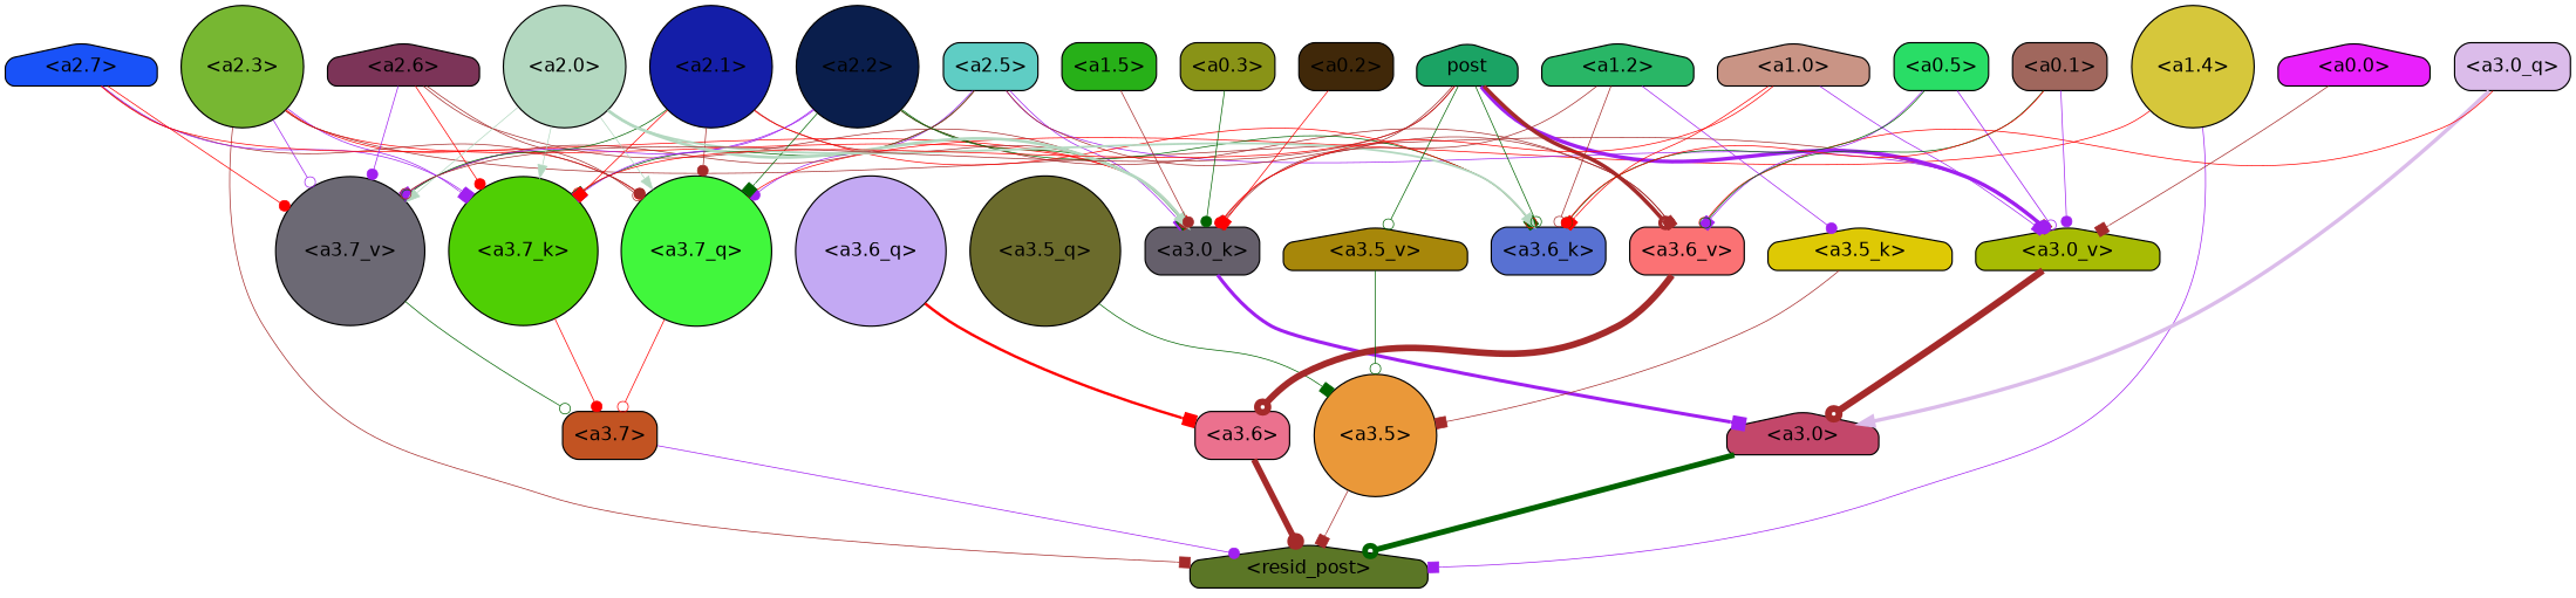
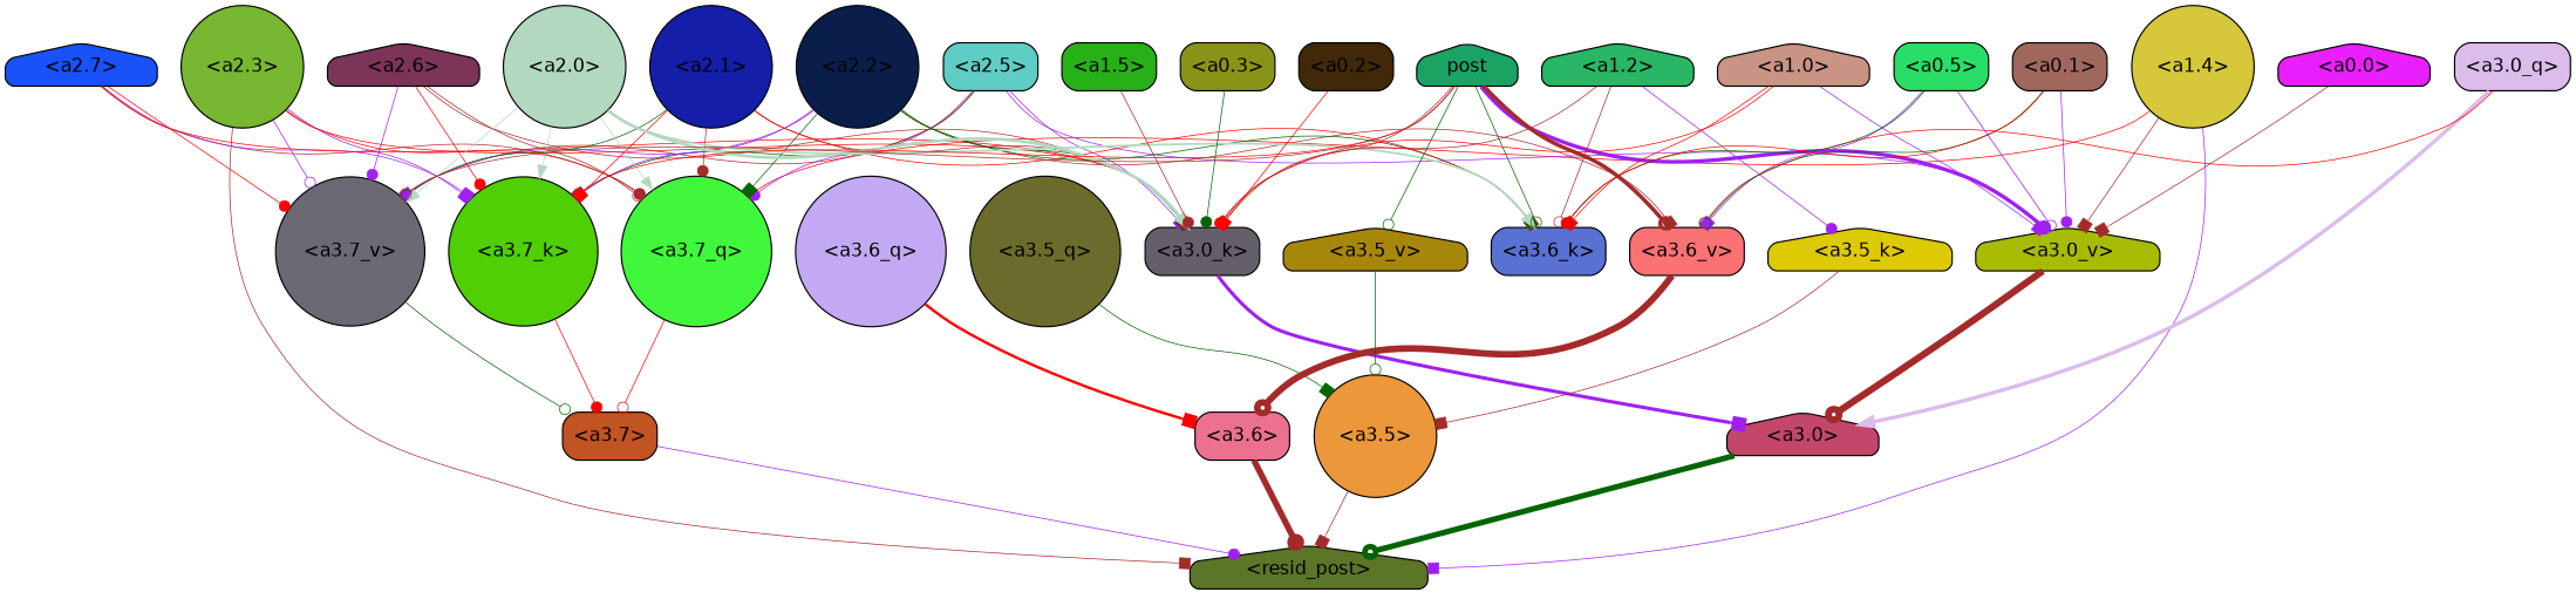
  strict digraph {
    splines=true
    node [color=black fontname=Helvetica shape=box style="filled, rounded"]
    edge [arrowhead=box color=brown penwidth=0.6]
    "<a3.7>" [fillcolor="#c25322"]
    "<resid_post>" [fillcolor="#5b7626" shape=house]
    "<a3.6>" [fillcolor="#eb718e"]
    "<a3.5>" [fillcolor="#ea9839" shape=circle]
    "<a3.0>" [fillcolor="#c3476a" shape=house]
    "<a2.3>" [fillcolor="#77b732" shape=circle]
    "<a3.7_q>" [fillcolor="#41f73c" shape=circle]
    "<a3.7_k>" [fillcolor="#4fcf04" shape=circle]
    "<a3.0_k>" [fillcolor="#655f6b"]
    "<a3.7_v>" [fillcolor="#6c6974" shape=circle]
    "<a3.0_v>" [fillcolor="#a7bb03" shape=house]
    "<a1.4>" [fillcolor="#d6c73b" shape=circle]
    "<a3.6_q>" [fillcolor="#c3a9f3" shape=circle]
    "<a3.5_q>" [fillcolor="#6b6b2c" shape=circle]
    "<a3.0_q>" [fillcolor="#dbbcea"]
    "<a3.6_v>" [fillcolor="#fb7274"]
    "<a3.6_k>" [fillcolor="#5871d2"]
    "<a3.5_k>" [fillcolor="#dec905" shape=house]
    "<a3.5_v>" [fillcolor="#a7870a" shape=house]
    "<a2.7>" [fillcolor="#1952f8" shape=house]
    "<a2.6>" [fillcolor="#7c3458" shape=house]
    "<a2.5>" [fillcolor="#5fcdc4"]
    "<a2.2>" [fillcolor="#0a1e4c" shape=circle]
    "<a2.1>" [fillcolor="#141ea8" shape=circle]
    "<a2.0>" [fillcolor="#b3d8c0" shape=circle]
    n26 [fillcolor="#1ba364" label=post shape=house]
    "<a1.2>" [fillcolor="#29b666" shape=house]
    "<a1.0>" [fillcolor="#c99485" shape=house]
    "<a0.5>" [fillcolor="#29dd66"]
    "<a0.1>" [fillcolor="#a0675d"]
    "<a1.5>" [fillcolor="#27b018"]
    "<a0.3>" [fillcolor="#899317"]
    "<a0.2>" [fillcolor="#402809"]
    "<a0.0>" [fillcolor="#e920fc" shape=house]
    "<a3.7>" -> "<resid_post>" [arrowhead=dot color=purple]
    "<a3.6>" -> "<resid_post>" [arrowhead=dot penwidth=4.6696330308914185]
    "<a3.5>" -> "<resid_post>"
    "<a3.0>" -> "<resid_post>" [arrowhead=odot color=darkgreen penwidth=4.282557368278503]
    "<a2.3>" -> "<resid_post>"
    "<a2.3>" -> "<a3.7_q>" [arrowhead=dot color=red]
    "<a2.3>" -> "<a3.7_k>" [color=purple]
    "<a2.3>" -> "<a3.0_k>" [color=red]
    "<a2.3>" -> "<a3.7_v>" [arrowhead=odot color=purple]
-   "<a2.3>" -> "<a3.0_v>"
+   "<a1.4>" -> "<a3.0_v>"
    "<a3.7_q>" -> "<a3.7>" [arrowhead=odot color=red]
    "<a3.7_k>" -> "<a3.7>" [arrowhead=dot color=red]
    "<a3.0_k>" -> "<a3.0>" [color=purple penwidth=2.6274144649505615]
    "<a3.7_v>" -> "<a3.7>" [arrowhead=odot color=darkgreen]
    "<a3.0_v>" -> "<a3.0>" [arrowhead=odot penwidth=5.188832879066467]
    "<a1.4>" -> "<resid_post>" [color=purple]
    "<a1.4>" -> "<a3.7_q>" [arrowhead=odot color=red]
    "<a3.6_q>" -> "<a3.6>" [color=red penwidth=2.03758105635643]
    "<a3.5_q>" -> "<a3.5>" [color=darkgreen]
    "<a3.0_q>" -> "<a3.0>" [color="#dbbcea" penwidth=2.8638100624084473 arrowhead=""]
    "<a3.0_q>" -> "<a3.6_v>" [arrowhead=odot color=red]
    "<a3.6_v>" -> "<a3.6>" [arrowhead=odot penwidth=5.002329230308533]
    "<a3.5_k>" -> "<a3.5>"
    "<a3.5_v>" -> "<a3.5>" [arrowhead=odot color=darkgreen]
    "<a2.7>" -> "<a3.7_q>" [arrowhead=dot]
    "<a2.7>" -> "<a3.7_k>" [color=purple]
    "<a2.7>" -> "<a3.0_k>" [arrowhead=odot color=red]
    "<a2.7>" -> "<a3.7_v>" [arrowhead=dot color=red]
    "<a2.6>" -> "<a3.7_q>" [arrowhead=odot]
    "<a2.6>" -> "<a3.7_k>" [arrowhead=dot color=red]
    "<a2.6>" -> "<a3.0_k>" [arrowhead=odot]
    "<a2.6>" -> "<a3.7_v>" [arrowhead=dot color=purple]
    "<a2.5>" -> "<a3.7_q>" [arrowhead=dot color=purple]
    "<a2.5>" -> "<a3.7_k>" [color=darkgreen]
    "<a2.5>" -> "<a3.0_k>" [color=purple]
    "<a2.5>" -> "<a3.7_v>" [arrowhead=odot]
    "<a2.5>" -> "<a3.0_v>" [arrowhead=dot color=purple]
-   "<a2.5>" -> "<a3.6_v>" [arrowhead=dot]
    "<a2.2>" -> "<a3.7_q>" [color=darkgreen]
    "<a2.2>" -> "<a3.7_k>" [color=purple]
    "<a2.2>" -> "<a3.0_k>" [color=darkgreen]
    "<a2.2>" -> "<a3.7_v>" [color=purple]
    "<a2.2>" -> "<a3.6_v>"
    "<a2.2>" -> "<a3.6_k>" [color=darkgreen]
    "<a2.1>" -> "<a3.7_q>" [arrowhead=dot]
    "<a2.1>" -> "<a3.7_k>" [color=red]
    "<a2.1>" -> "<a3.0_k>" [arrowhead=dot]
    "<a2.1>" -> "<a3.7_v>" [arrowhead=odot color=darkgreen]
    "<a2.1>" -> "<a3.6_k>" [arrowhead=odot color=red]
    "<a2.0>" -> "<a3.7_q>" [color="#b3d8c0" arrowhead=""]
    "<a2.0>" -> "<a3.7_k>" [color="#b3d8c0" arrowhead=""]
    "<a2.0>" -> "<a3.0_k>" [color="#b3d8c0" penwidth=2.270527422428131 arrowhead=""]
    "<a2.0>" -> "<a3.7_v>" [color="#b3d8c0" arrowhead=""]
    "<a2.0>" -> "<a3.6_k>" [color="#b3d8c0" penwidth=1.5568191409111023 arrowhead=""]
    n26 -> "<a3.7_k>" [arrowhead=odot color=red]
    n26 -> "<a3.0_k>"
    n26 -> "<a3.7_v>" [arrowhead=odot]
    n26 -> "<a3.0_v>" [arrowhead=dot color=purple penwidth=2.8686431646347046]
    n26 -> "<a3.6_v>" [arrowhead=odot penwidth=2.9588699340820312]
    n26 -> "<a3.6_k>" [arrowhead=odot color=darkgreen]
    n26 -> "<a3.5_v>" [arrowhead=odot color=darkgreen]
    "<a1.2>" -> "<a3.0_k>" [arrowhead=dot]
    "<a1.2>" -> "<a3.6_k>" [arrowhead=odot]
    "<a1.2>" -> "<a3.5_k>" [arrowhead=dot color=purple]
    "<a1.0>" -> "<a3.0_k>" [arrowhead=dot color=red]
    "<a1.0>" -> "<a3.0_v>" [color=purple]
    "<a1.0>" -> "<a3.6_k>" [color=red]
    "<a0.5>" -> "<a3.0_v>" [arrowhead=odot color=purple penwidth=0.6421224474906921]
    "<a0.5>" -> "<a3.6_v>" [color=purple]
    "<a0.5>" -> "<a3.6_k>" [arrowhead=odot color=darkgreen]
    "<a0.1>" -> "<a3.0_v>" [arrowhead=dot color=purple]
    "<a0.1>" -> "<a3.6_v>" [arrowhead=odot color=darkgreen]
    "<a0.1>" -> "<a3.6_k>" [arrowhead=dot color=red]
    "<a1.5>" -> "<a3.0_k>" [arrowhead=dot]
    "<a0.3>" -> "<a3.0_k>" [arrowhead=dot color=darkgreen]
    "<a0.2>" -> "<a3.0_k>" [color=red]
    "<a0.0>" -> "<a3.0_v>"
  }
